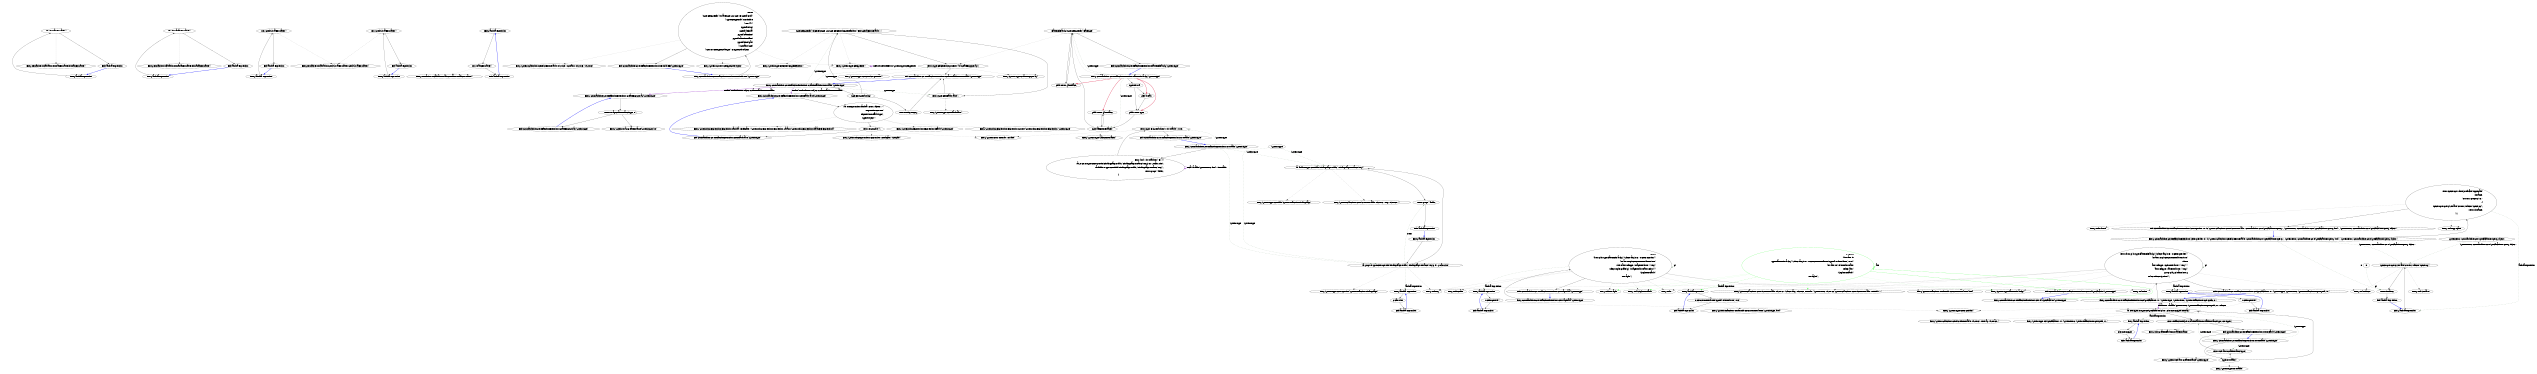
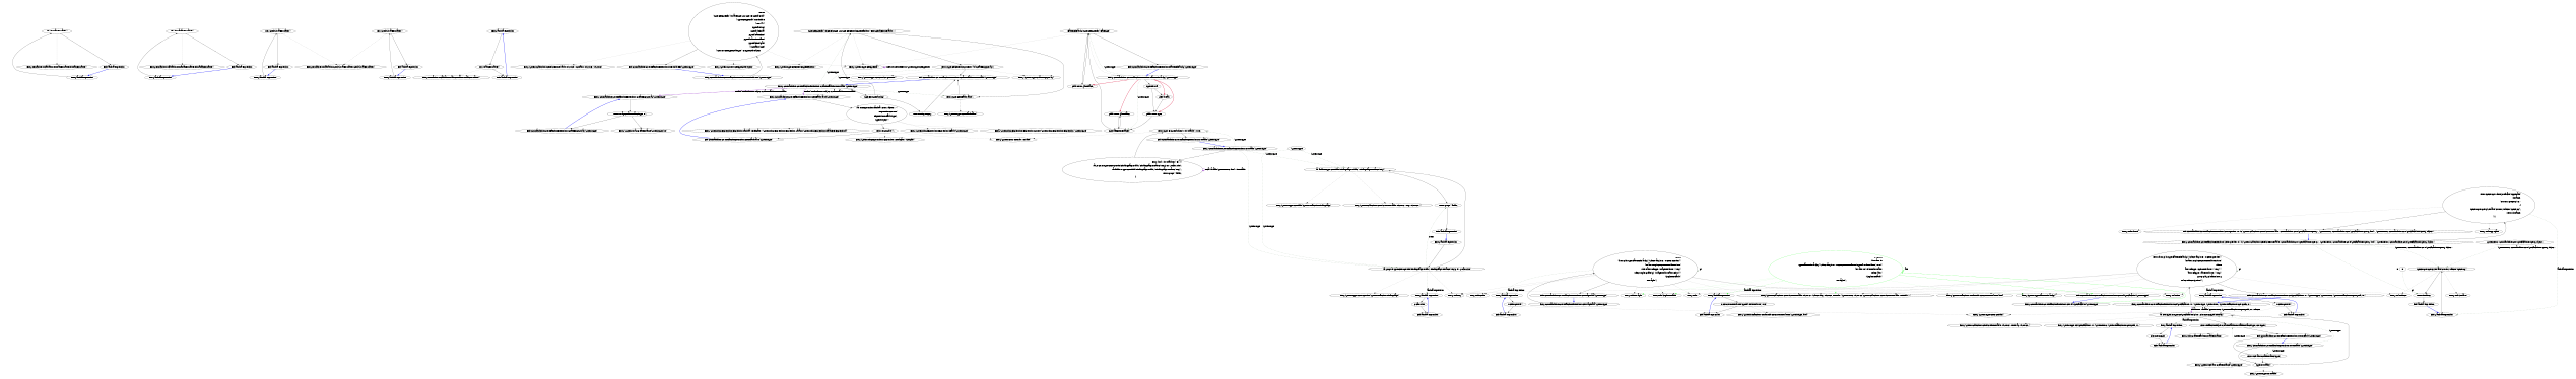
  digraph {
    node [cluster="lambda expression" file="SpecificationGuards.cs" span="0-0"]
    edge [style=solid]
    n1 [cluster="Humanizer.Localisation.RussianFormatter.RussianFormatter()" file="SharedAssemblyInfo.cs" label="Entry Humanizer.Localisation.RussianFormatter.RussianFormatter()" span="2-2"]
    n2 [cluster="Humanizer.Localisation.RomanianFormatter.RomanianFormatter()" file="SharedAssemblyInfo.cs" label="Entry Humanizer.Localisation.RomanianFormatter.RomanianFormatter()" span="2-2"]
    n3 [cluster="Humanizer.Localisation.CzechSlovakFormatter.CzechSlovakFormatter()" file="SharedAssemblyInfo.cs" label="Entry Humanizer.Localisation.CzechSlovakFormatter.CzechSlovakFormatter()" span="2-2"]
    n4 [file="SharedAssemblyInfo.cs" label="Entry lambda expression" span="19-19"]
    n5 [file="SharedAssemblyInfo.cs" label="new CzechSlovakFormatter()" span="19-19"]
    n6 [file="SharedAssemblyInfo.cs" label="Exit lambda expression" span="19-19"]
    n7 [file="SharedAssemblyInfo.cs" label="Entry lambda expression" span="15-15"]
    n8 [file="SharedAssemblyInfo.cs" label="new RomanianFormatter()" span="15-15"]
    n9 [file="SharedAssemblyInfo.cs" label="Exit lambda expression" span="15-15"]
    n10 [file="SharedAssemblyInfo.cs" label="Entry lambda expression" span="16-16"]
    n11 [file="SharedAssemblyInfo.cs" label="new RussianFormatter()" span="16-16"]
    n12 [file="SharedAssemblyInfo.cs" label="Exit lambda expression" span="16-16"]
    n13 [file="SharedAssemblyInfo.cs" label="Entry lambda expression" span="17-17"]
    n14 [file="SharedAssemblyInfo.cs" label="new ArabicFormatter()" span="17-17"]
    n15 [file="SharedAssemblyInfo.cs" label="Exit lambda expression" span="17-17"]
    n16 [cluster="Humanizer.Localisation.ArabicFormatter.ArabicFormatter()" file="SharedAssemblyInfo.cs" label="Entry Humanizer.Localisation.ArabicFormatter.ArabicFormatter()" span="2-2"]
    n17 [file="SharedAssemblyInfo.cs" label="Entry lambda expression" span="18-18"]
    n18 [file="SharedAssemblyInfo.cs" label="new CzechSlovakFormatter()" span="18-18"]
    n19 [file="SharedAssemblyInfo.cs" label="Exit lambda expression" span="18-18"]
    n20 [cluster="System.Collections.Generic.IEnumerable<TSource>.Contains<TSource>(TSource)" label="Entry System.Collections.Generic.IEnumerable<TSource>.Contains<TSource>(TSource)"]
-   n21 [cluster="Unk.SingleOrDefault" label="Entry Unk.SingleOrDefault" span=""]
+   n21 [cluster="Unk.SingleOrDefault" label="Func Unk.SingleOrDefault" span=""]
    n22 [cluster="CommandLine.Core.ReflectionExtensions.IsMutable(System.Type)" label="Entry CommandLine.Core.ReflectionExtensions.IsMutable(System.Type)" span="143-143"]
    n23 [cluster="CommandLine.Core.ReflectionExtensions.IsMutable(System.Type)" label="Func<bool> isMutable = () => {\r\n                var props = type.GetProperties(BindingFlags.Public | BindingFlags.Instance).Any(p => p.CanWrite);\r\n                var fields = type.GetFields(BindingFlags.Public | BindingFlags.Instance).Any();\r\n                return props || fields;\r\n            }" span="145-149"]
    n24 [cluster="CommandLine.Core.ReflectionExtensions.IsMutable(System.Type)" label="return type != typeof(object) ? isMutable() : true;" span="150-150"]
    n25 [label="var props = type.GetProperties(BindingFlags.Public | BindingFlags.Instance).Any(p => p.CanWrite)" span="146-146"]
    n26 [label="var fields = type.GetFields(BindingFlags.Public | BindingFlags.Instance).Any()" span="147-147"]
    n27 [cluster="CommandLine.Core.ReflectionExtensions.IsMutable(System.Type)" label="Exit CommandLine.Core.ReflectionExtensions.IsMutable(System.Type)" span="143-143"]
    n28 [cluster="System.Func<TResult>.Invoke()" label="Entry System.Func<TResult>.Invoke()"]
    n29 [cluster="Unk.Any" label="Entry Unk.Any" span=""]
    n30 [label="Entry lambda expression" span="146-146"]
    n31 [label="return props || fields;" span="148-148"]
    n32 [cluster="System.Type.GetProperties(System.Reflection.BindingFlags)" label="Entry System.Type.GetProperties(System.Reflection.BindingFlags)"]
    n33 [cluster="System.Type.GetFields(System.Reflection.BindingFlags)" label="Entry System.Type.GetFields(System.Reflection.BindingFlags)"]
    n34 [cluster="System.Collections.Generic.IEnumerable<TSource>.Any<TSource>()" label="Entry System.Collections.Generic.IEnumerable<TSource>.Any<TSource>()"]
    n35 [cluster="System.Array.CreateInstance(System.Type, int)" label="Entry System.Array.CreateInstance(System.Type, int)"]
-   n36 [cluster="System.Type.SafeGetInterfaces()" label="Entry System.Type.SafeGetInterfaces()" span="66-66"]
    n37 [cluster="System.Collections.Generic.IEnumerable<TSource>.ToArray<TSource>()" label="Entry System.Collections.Generic.IEnumerable<TSource>.ToArray<TSource>()"]
    n38 [cluster="CommandLine.Core.ReflectionExtensions.IsPrimitiveEx(System.Type)" label="Entry CommandLine.Core.ReflectionExtensions.IsPrimitiveEx(System.Type)" span="201-201"]
    n39 [cluster="CommandLine.Core.ReflectionExtensions.IsPrimitiveEx(System.Type)" label="return\r\n                   (type.GetTypeInfo().IsValueType && type != typeof(Guid))\r\n                || type.GetTypeInfo().IsPrimitive\r\n                || new [] { \r\n                     typeof(string)\r\n                    ,typeof(decimal)\r\n                    ,typeof(DateTime)\r\n                    ,typeof(DateTimeOffset)\r\n                    ,typeof(TimeSpan)\r\n                   }.Contains(type)\r\n                || Convert.GetTypeCode(type) != TypeCode.Object;" span="203-213"]
    n40 [cluster="CommandLine.Core.ReflectionExtensions.IsPrimitiveEx(System.Type)" label="Exit CommandLine.Core.ReflectionExtensions.IsPrimitiveEx(System.Type)" span="201-201"]
    n41 [cluster="System.Type.GetTypeInfo()" label="Entry System.Type.GetTypeInfo()" span="218-218"]
    n42 [cluster="System.Convert.GetTypeCode(object)" label="Entry System.Convert.GetTypeCode(object)"]
    n43 [cluster="Unk.>" label="Entry Unk.>" span=""]
    n44 [cluster="CommandLine.Core.ReflectionExtensions.GetDefaultValue(System.Type)" label="Entry CommandLine.Core.ReflectionExtensions.GetDefaultValue(System.Type)" span="134-134"]
    n45 [cluster="CommandLine.Core.ReflectionExtensions.GetDefaultValue(System.Type)" label="var e = Expression.Lambda<Func<object>>(\r\n                Expression.Convert(\r\n                    Expression.Default(type),\r\n                    typeof(object)))" span="136-139"]
    n46 [cluster="CommandLine.Core.ReflectionExtensions.GetDefaultValue(System.Type)" label="return e.Compile()();" span="140-140"]
    n47 [cluster="System.Linq.Expressions.Expression.Default(System.Type)" label="Entry System.Linq.Expressions.Expression.Default(System.Type)"]
    n48 [cluster="System.Linq.Expressions.Expression.Convert(System.Linq.Expressions.Expression, System.Type)" label="Entry System.Linq.Expressions.Expression.Convert(System.Linq.Expressions.Expression, System.Type)"]
    n49 [cluster="System.Linq.Expressions.Expression.Lambda<TDelegate>(System.Linq.Expressions.Expression, params System.Linq.Expressions.ParameterExpression[])" label="Entry System.Linq.Expressions.Expression.Lambda<TDelegate>(System.Linq.Expressions.Expression, params System.Linq.Expressions.ParameterExpression[])"]
    n50 [cluster="CommandLine.Core.ReflectionExtensions.GetDefaultValue(System.Type)" label="Exit CommandLine.Core.ReflectionExtensions.GetDefaultValue(System.Type)" span="134-134"]
    n51 [cluster="System.Linq.Expressions.Expression<TDelegate>.Compile()" label="Entry System.Linq.Expressions.Expression<TDelegate>.Compile()"]
    n52 [cluster="Unk.First" label="Entry Unk.First" span=""]
    n53 [cluster="Unk.Where" label="Entry Unk.Where" span=""]
    n54 [cluster="Unk.Create" label="Entry Unk.Create" span=""]
    n55 [cluster="Unk.ToMaybe" label="Entry Unk.ToMaybe" span=""]
    n56 [cluster="System.Type.GetSpecifications<T>(System.Func<System.Reflection.PropertyInfo, T>)" label="Entry System.Type.GetSpecifications<T>(System.Func<System.Reflection.PropertyInfo, T>)" span="16-16"]
    n57 [cluster="System.Reflection.MemberInfo.GetCustomAttributes(System.Type, bool)" label="Entry System.Reflection.MemberInfo.GetCustomAttributes(System.Type, bool)"]
    n58 [cluster="System.Collections.Generic.IEnumerable<TSource>.SelectMany<TSource, TResult>(System.Func<TSource, System.Collections.Generic.IEnumerable<TResult>>)" label="Entry System.Collections.Generic.IEnumerable<TSource>.SelectMany<TSource, TResult>(System.Func<TSource, System.Collections.Generic.IEnumerable<TResult>>)"]
    n59 [cluster="CommandLine.Core.ReflectionExtensions.GetVerbSpecification(System.Type)" label="Entry CommandLine.Core.ReflectionExtensions.GetVerbSpecification(System.Type)" span="27-27"]
    n60 [cluster="CommandLine.Core.ReflectionExtensions.GetVerbSpecification(System.Type)" color=green community=0 label="0: return\r\n                (from attr in\r\n                 type.FlattenHierarchy().SelectMany(x => x.GetCustomAttributes(typeof(VerbAttribute), true))\r\n                 let vattr = (VerbAttribute)attr\r\n                 select vattr)\r\n                    .SingleOrDefault()\r\n                    .ToMaybe();" span="29-35"]
    n61 [cluster="CommandLine.Core.ReflectionExtensions.GetVerbSpecification(System.Type)" label="Exit CommandLine.Core.ReflectionExtensions.GetVerbSpecification(System.Type)" span="27-27"]
    n62 [label="Entry lambda expression" span="31-31"]
    n63 [cluster="System.Type.FlattenHierarchy()" label="Entry System.Type.FlattenHierarchy()" span="49-49"]
    n64 [label="x.GetCustomAttributes(typeof(VerbAttribute), true)" span="31-31"]
    n65 [label="Entry lambda expression" span="90-94"]
    n66 [label="specProp.Property.SetValue(current, selector(specProp))" span="92-92"]
    n67 [label="return instance;" span="93-93"]
    n68 [cluster="Unk.selector" label="Entry Unk.selector" span=""]
    n69 [cluster="Unk.SetValue" label="Entry Unk.SetValue" span=""]
    n70 [label="Exit lambda expression" span="31-31"]
    n71 [label="Entry lambda expression" span="18-18"]
    n72 [label="x.GetProperties()" span="18-18"]
    n73 [label="Exit lambda expression" span="18-18"]
    n74 [cluster="System.Type.GetProperties()" label="Entry System.Type.GetProperties()"]
    n75 [label="Entry lambda expression" span="41-41"]
    n76 [label="x.GetProperties()" span="41-41"]
    n77 [label="Exit lambda expression" span="41-41"]
    n78 [label="p.CanWrite" span="146-146"]
    n79 [label="Exit lambda expression" span="145-149"]
    n80 [label="Exit lambda expression" span="90-94"]
    n81 [label="Entry lambda expression" span="173-173"]
    n82 [label="pi.PropertyType" span="173-173"]
    n83 [label="Exit lambda expression" span="173-173"]
    n84 [label="Entry lambda expression" span="145-149"]
    n85 [label="Exit lambda expression" span="146-146"]
    n86 [cluster="Unk.CreateDefaultImmutableInstance" label="Entry Unk.CreateDefaultImmutableInstance" span=""]
    n87 [cluster="CommandLine.Core.ReflectionExtensions.CreateDefaultForImmutable(System.Type)" label="Entry CommandLine.Core.ReflectionExtensions.CreateDefaultForImmutable(System.Type)" span="153-153"]
    n88 [cluster="CommandLine.Core.ReflectionExtensions.CreateDefaultForImmutable(System.Type)" label="type == typeof(string)" span="155-155"]
    n89 [cluster="CommandLine.Core.ReflectionExtensions.CreateDefaultForImmutable(System.Type)" label="type.GetTypeInfo().IsGenericType && type.GetGenericTypeDefinition() == typeof(IEnumerable<>)" span="159-159"]
    n90 [cluster="CommandLine.Core.ReflectionExtensions.CreateDefaultForImmutable(System.Type)" label="return type.GetGenericArguments()[0].CreateEmptyArray();" span="161-161"]
    n91 [cluster="CommandLine.Core.ReflectionExtensions.CreateDefaultForImmutable(System.Type)" label="return type.GetDefaultValue();" span="163-163"]
    n92 [cluster="CommandLine.Core.ReflectionExtensions.CreateEmptyArray(System.Type)" label="Entry CommandLine.Core.ReflectionExtensions.CreateEmptyArray(System.Type)" span="129-129"]
    n93 [cluster="CommandLine.Core.ReflectionExtensions.CreateDefaultForImmutable(System.Type)" label="return string.Empty;" span="157-157"]
    n94 [cluster="System.Type.GetGenericTypeDefinition()" label="Entry System.Type.GetGenericTypeDefinition()"]
    n95 [cluster="CommandLine.Core.ReflectionExtensions.CreateDefaultForImmutable(System.Type)" label="Exit CommandLine.Core.ReflectionExtensions.CreateDefaultForImmutable(System.Type)" span="153-153"]
    n96 [cluster="System.Type.CreateEmptyArray()" label="Entry System.Type.CreateEmptyArray()" span="129-129"]
    n97 [cluster="System.Type.GetGenericArguments()" label="Entry System.Type.GetGenericArguments()"]
    n98 [cluster="System.Type.GetDefaultValue()" label="Entry System.Type.GetDefaultValue()" span="134-134"]
    n99 [cluster="CommandLine.Core.ReflectionExtensions.CreateEmptyArray(System.Type)" label="return Array.CreateInstance(type, 0);" span="131-131"]
    n100 [cluster="CommandLine.Core.ReflectionExtensions.GetUsageData(System.Type)" label="Entry CommandLine.Core.ReflectionExtensions.GetUsageData(System.Type)" span="38-38"]
    n101 [cluster="CommandLine.Core.ReflectionExtensions.GetUsageData(System.Type)" label="return\r\n                (from pi in type.FlattenHierarchy().SelectMany(x => x.GetProperties())\r\n                    let attrs = pi.GetCustomAttributes(true)\r\n                    where attrs.OfType<UsageAttribute>().Any()\r\n                    select Tuple.Create(pi, (UsageAttribute)attrs.First()))\r\n                        .SingleOrDefault()\r\n                        .ToMaybe();" span="40-46"]
    n102 [cluster="CommandLine.Core.ReflectionExtensions.GetUsageData(System.Type)" label="Exit CommandLine.Core.ReflectionExtensions.GetUsageData(System.Type)" span="38-38"]
    n103 [cluster="System.Reflection.MemberInfo.GetCustomAttributes(bool)" label="Entry System.Reflection.MemberInfo.GetCustomAttributes(bool)"]
    n104 [cluster="CommandLine.Core.ReflectionExtensions.GetSpecifications<T>(System.Type, System.Func<System.Reflection.PropertyInfo, T>)" label="Entry CommandLine.Core.ReflectionExtensions.GetSpecifications<T>(System.Type, System.Func<System.Reflection.PropertyInfo, T>)" span="16-16"]
    n105 [cluster="CommandLine.Core.ReflectionExtensions.GetSpecifications<T>(System.Type, System.Func<System.Reflection.PropertyInfo, T>)" label="return from pi in type.FlattenHierarchy().SelectMany(x => x.GetProperties())\r\n                   let attrs = pi.GetCustomAttributes(true)\r\n                   where\r\n                       attrs.OfType<OptionAttribute>().Any() ||\r\n                       attrs.OfType<ValueAttribute>().Any()\r\n                   group pi by pi.Name into g\r\n                   select selector(g.First());" span="18-24"]
    n106 [cluster="CommandLine.Core.ReflectionExtensions.AutoDefault(System.Type)" label="var ctorTypes = type.GetSpecifications(pi => pi.PropertyType).ToArray()" span="173-173"]
    n107 [cluster="CommandLine.Core.ReflectionExtensions.GetSpecifications<T>(System.Type, System.Func<System.Reflection.PropertyInfo, T>)" label="Exit CommandLine.Core.ReflectionExtensions.GetSpecifications<T>(System.Type, System.Func<System.Reflection.PropertyInfo, T>)" span="16-16"]
    n108 [cluster="CommandLine.Core.ReflectionExtensions.AutoDefault(System.Type)" label="return ReflectionHelper.CreateDefaultImmutableInstance(type, ctorTypes);" span="175-175"]
    n109 [cluster="CommandLine.Core.ReflectionExtensions.AutoDefault(System.Type)" label="Entry CommandLine.Core.ReflectionExtensions.AutoDefault(System.Type)" span="166-166"]
    n110 [cluster="CommandLine.Core.ReflectionExtensions.AutoDefault(System.Type)" label="type.IsMutable()" span="168-168"]
    n111 [cluster="CommandLine.Core.ReflectionExtensions.AutoDefault(System.Type)" label="return Activator.CreateInstance(type);" span="170-170"]
    n112 [cluster="System.Type.IsMutable()" label="Entry System.Type.IsMutable()" span="143-143"]
    n113 [cluster="CommandLine.Core.ReflectionExtensions.AutoDefault(System.Type)" label="Exit CommandLine.Core.ReflectionExtensions.AutoDefault(System.Type)" span="166-166"]
    n114 [cluster="System.Activator.CreateInstance(System.Type)" label="Entry System.Activator.CreateInstance(System.Type)"]
    n115 [cluster="Unk.Aggregate" label="Entry Unk.Aggregate" span=""]
    n116 [cluster="CommandLine.Core.ReflectionExtensions.CreateEmptyArray(System.Type)" label="Exit CommandLine.Core.ReflectionExtensions.CreateEmptyArray(System.Type)" span="129-129"]
    n117 [cluster="CommandLine.Core.ReflectionExtensions.SetProperties<T>(T, System.Collections.Generic.IEnumerable<CommandLine.Core.SpecificationProperty>, System.Func<CommandLine.Core.SpecificationProperty, bool>, System.Func<CommandLine.Core.SpecificationProperty, object>)" label="Entry CommandLine.Core.ReflectionExtensions.SetProperties<T>(T, System.Collections.Generic.IEnumerable<CommandLine.Core.SpecificationProperty>, System.Func<CommandLine.Core.SpecificationProperty, bool>, System.Func<CommandLine.Core.SpecificationProperty, object>)" span="82-82"]
    n118 [cluster="CommandLine.Core.ReflectionExtensions.SetProperties<T>(T, System.Collections.Generic.IEnumerable<CommandLine.Core.SpecificationProperty>, System.Func<CommandLine.Core.SpecificationProperty, bool>, System.Func<CommandLine.Core.SpecificationProperty, object>)" label="return specProps.Where(predicate).Aggregate(\r\n                instance,\r\n                (current, specProp) =>\r\n                    {\r\n                        specProp.Property.SetValue(current, selector(specProp));\r\n                        return instance;\r\n                    });" span="88-94"]
    n119 [cluster="CommandLine.Core.ReflectionExtensions.SetProperties<T>(T, System.Collections.Generic.IEnumerable<CommandLine.Core.SpecificationProperty>, System.Func<CommandLine.Core.SpecificationProperty, bool>, System.Func<CommandLine.Core.SpecificationProperty, object>)" label="Exit CommandLine.Core.ReflectionExtensions.SetProperties<T>(T, System.Collections.Generic.IEnumerable<CommandLine.Core.SpecificationProperty>, System.Func<CommandLine.Core.SpecificationProperty, bool>, System.Func<CommandLine.Core.SpecificationProperty, object>)" span="82-82"]
    n120 [cluster="CommandLine.Core.ReflectionExtensions.FlattenHierarchy(System.Type)" label="Entry CommandLine.Core.ReflectionExtensions.FlattenHierarchy(System.Type)" span="49-49"]
    n121 [cluster="CommandLine.Core.ReflectionExtensions.FlattenHierarchy(System.Type)" label="FlattenHierarchy(type.GetTypeInfo().BaseType)" span="60-60"]
    n122 [cluster="CommandLine.Core.ReflectionExtensions.FlattenHierarchy(System.Type)" label="yield return @interface;" span="62-62"]
    n123 [cluster="CommandLine.Core.ReflectionExtensions.FlattenHierarchy(System.Type)" label="type.SafeGetInterfaces()" span="56-56"]
    n124 [cluster="CommandLine.Core.ReflectionExtensions.FlattenHierarchy(System.Type)" label="type == null" span="51-51"]
    n125 [cluster="CommandLine.Core.ReflectionExtensions.FlattenHierarchy(System.Type)" label="yield break;" span="53-53"]
    n126 [cluster="CommandLine.Core.ReflectionExtensions.FlattenHierarchy(System.Type)" label="yield return type;" span="55-55"]
    n127 [cluster="CommandLine.Core.ReflectionExtensions.FlattenHierarchy(System.Type)" label="yield return @interface;" span="58-58"]
    n128 [cluster="CommandLine.Core.ReflectionExtensions.FlattenHierarchy(System.Type)" label="Exit CommandLine.Core.ReflectionExtensions.FlattenHierarchy(System.Type)" span="49-49"]
    n129 [label="System.Type" cluster="" span=""]
    n130 [label="System.Func<CommandLine.Core.SpecificationProperty, object>" cluster="" span=""]
    n131 [label=T cluster="" span=""]
    n4 -> n5
    n5 -> n3 [style=dotted]
    n5 -> n6
    n6 -> n4 [color=blue style=bold]
    n7 -> n8
    n8 -> n2 [style=dotted]
    n8 -> n9
    n9 -> n7 [color=blue style=bold]
    n10 -> n11
    n11 -> n1 [style=dotted]
    n11 -> n12
    n12 -> n10 [color=blue style=bold]
    n13 -> n14
    n14 -> n15
    n14 -> n16 [style=dotted]
    n15 -> n13 [color=blue style=bold]
    n17 -> n18
    n18 -> n3 [style=dotted]
    n18 -> n19
    n19 -> n17 [color=blue style=bold]
    n22 -> n23
    n22 -> n24 [color=darkseagreen4 label="System.Type" style=dashed]
    n22 -> n25 [color=darkseagreen4 label="System.Type" style=dashed]
    n22 -> n26 [color=darkseagreen4 label="System.Type" style=dashed]
    n23 -> n23 [color=darkorchid label="Local variable System.Func<bool> isMutable" style=bold]
    n23 -> n24
    n24 -> n27
    n24 -> n28 [style=dotted]
    n25 -> n26
    n25 -> n29 [style=dotted]
    n25 -> n30 [color=darkseagreen4 label="lambda expression" style=dashed]
    n25 -> n31 [color=darkseagreen4 label=props style=dashed]
    n25 -> n32 [style=dotted]
    n26 -> n31
    n26 -> n33 [style=dotted]
    n26 -> n34 [style=dotted]
    n27 -> n22 [color=blue style=bold]
    n30 -> n78
    n31 -> n79
    n38 -> n39
    n39 -> n20 [style=dotted]
    n39 -> n40
    n39 -> n41 [style=dotted]
    n39 -> n42 [style=dotted]
    n40 -> n38 [color=blue style=bold]
    n41 -> n41 [color=darkorchid label="method methodReturn System.Type GetTypeInfo" style=bold]
    n44 -> n45
    n45 -> n46
    n45 -> n47 [style=dotted]
    n45 -> n48 [style=dotted]
    n45 -> n49 [style=dotted]
    n46 -> n28 [style=dotted]
    n46 -> n50
    n46 -> n51 [style=dotted]
    n50 -> n44 [color=blue style=bold]
    n59 -> n60 [color=green]
    n60 -> n21 [color=green style=dotted]
    n60 -> n55 [color=green style=dotted]
    n60 -> n58 [color=green style=dotted]
    n60 -> n60 [color=green label=attr style=dashed]
    n60 -> n61 [color=green]
    n60 -> n62 [color=green label="lambda expression" style=dashed]
    n60 -> n63 [color=green style=dotted]
    n61 -> n59 [color=blue style=bold]
    n62 -> n64
    n64 -> n57 [style=dotted]
    n64 -> n70
    n65 -> n66
    n66 -> n67
    n66 -> n68 [style=dotted]
    n66 -> n69 [style=dotted]
    n67 -> n80
    n70 -> n62 [color=blue style=bold]
    n71 -> n72
    n72 -> n73
    n72 -> n74 [style=dotted]
    n73 -> n71 [color=blue style=bold]
    n75 -> n76
    n76 -> n74 [style=dotted]
    n76 -> n77
    n77 -> n75 [color=blue style=bold]
    n78 -> n85
    n79 -> n84 [color=blue style=bold]
    n80 -> n65 [color=blue style=bold]
    n81 -> n82
    n82 -> n83
    n83 -> n81 [color=blue style=bold]
    n84 -> n25
    n85 -> n30 [color=blue style=bold]
    n87 -> n44 [color=darkorchid label="method methodReturn object CreateDefaultForImmutable" style=bold]
    n87 -> n88
    n87 -> n89 [color=darkseagreen4 label="System.Type" style=dashed]
    n87 -> n90 [color=darkseagreen4 label="System.Type" style=dashed]
    n87 -> n91 [color=darkseagreen4 label="System.Type" style=dashed]
    n87 -> n92 [color=darkorchid label="method methodReturn object CreateDefaultForImmutable" style=bold]
    n88 -> n89
    n88 -> n93
    n89 -> n41 [style=dotted]
    n89 -> n90
    n89 -> n91
    n89 -> n94 [style=dotted]
    n90 -> n95
    n90 -> n96 [style=dotted]
    n90 -> n97 [style=dotted]
    n91 -> n95
    n91 -> n98 [style=dashed]
    n92 -> n99
    n93 -> n95
    n95 -> n87 [color=blue style=bold]
    n99 -> n35
    n99 -> n116
    n100 -> n101
    n101 -> n21 [style=dotted]
    n101 -> n29 [style=dotted]
    n101 -> n43 [style=dotted]
    n101 -> n52 [style=dotted]
    n101 -> n54 [style=dotted]
    n101 -> n55 [style=dotted]
    n101 -> n58 [style=dotted]
    n101 -> n63 [style=dotted]
    n101 -> n75 [color=darkseagreen4 label="lambda expression" style=dashed]
    n101 -> n101 [color=darkseagreen4 label=pi style=dashed]
    n101 -> n102
    n101 -> n103 [style=dotted]
    n102 -> n100 [color=blue style=bold]
    n104 -> n105
    n104 -> n106 [color=darkorchid label="Parameter variable System.Func<System.Reflection.PropertyInfo, T> selector" style=bold]
    n105 -> n29 [style=dotted]
    n105 -> n43 [style=dotted]
    n105 -> n52 [style=dotted]
    n105 -> n58 [style=dotted]
    n105 -> n63 [style=dotted]
    n105 -> n68 [style=dotted]
    n105 -> n71 [color=darkseagreen4 label="lambda expression" style=dashed]
    n105 -> n103 [style=dotted]
    n105 -> n105 [color=darkseagreen4 label=pi style=dashed]
    n105 -> n107
    n106 -> n37 [style=dotted]
    n106 -> n56 [style=dotted]
    n106 -> n81 [color=darkseagreen4 label="lambda expression" style=dashed]
    n106 -> n108
    n107 -> n104 [color=blue style=bold]
    n108 -> n86 [style=dotted]
    n108 -> n113
    n109 -> n106 [color=darkseagreen4 label="System.Type" style=dashed]
    n109 -> n108 [color=darkseagreen4 label="System.Type" style=dashed]
    n109 -> n110
    n109 -> n111 [color=darkseagreen4 label="System.Type" style=dashed]
    n110 -> n106
-   n110 -> n111
+   n111 -> n110
    n110 -> n112 [style=dotted]
    n111 -> n113
    n111 -> n114 [style=dotted]
    n113 -> n109 [color=blue style=bold]
    n116 -> n92 [color=blue style=bold]
    n117 -> n66 [color=darkseagreen4 label="System.Func<CommandLine.Core.SpecificationProperty, object>" style=dashed]
    n117 -> n67 [color=darkseagreen4 label=T style=dashed]
    n117 -> n118
    n118 -> n53 [style=dotted]
    n118 -> n65 [color=darkseagreen4 label="lambda expression" style=dashed]
    n118 -> n115 [style=dotted]
    n118 -> n119
    n119 -> n117 [color=blue style=bold]
    n120 -> n121 [color=darkseagreen4 label="System.Type" style=dashed]
    n120 -> n122 [color=crimson style=bold]
    n120 -> n123 [color=darkseagreen4 label="System.Type" style=dashed]
    n120 -> n124
    n120 -> n125 [color=crimson style=bold]
    n120 -> n126 [color=crimson style=bold]
    n120 -> n127 [color=crimson style=bold]
-   n121 -> n90 [style=dotted]
+   n121 -> n41 [style=dotted]
    n121 -> n120 [style=dotted]
    n121 -> n122
    n121 -> n128
    n122 -> n121
-   n123 -> n36 [style=dotted]
    n123 -> n121
    n123 -> n127
    n124 -> n125
    n124 -> n126
    n125 -> n126
    n126 -> n123
    n127 -> n123
    n128 -> n120 [color=blue style=bold]
    n129 -> n25 [color=darkseagreen4 label="System.Type" style=dashed]
    n129 -> n26 [color=darkseagreen4 label="System.Type" style=dashed]
    n130 -> n66 [color=darkseagreen4 label="System.Func<CommandLine.Core.SpecificationProperty, object>" style=dashed]
    n131 -> n67 [color=darkseagreen4 label=pi style=dashed]
  }
